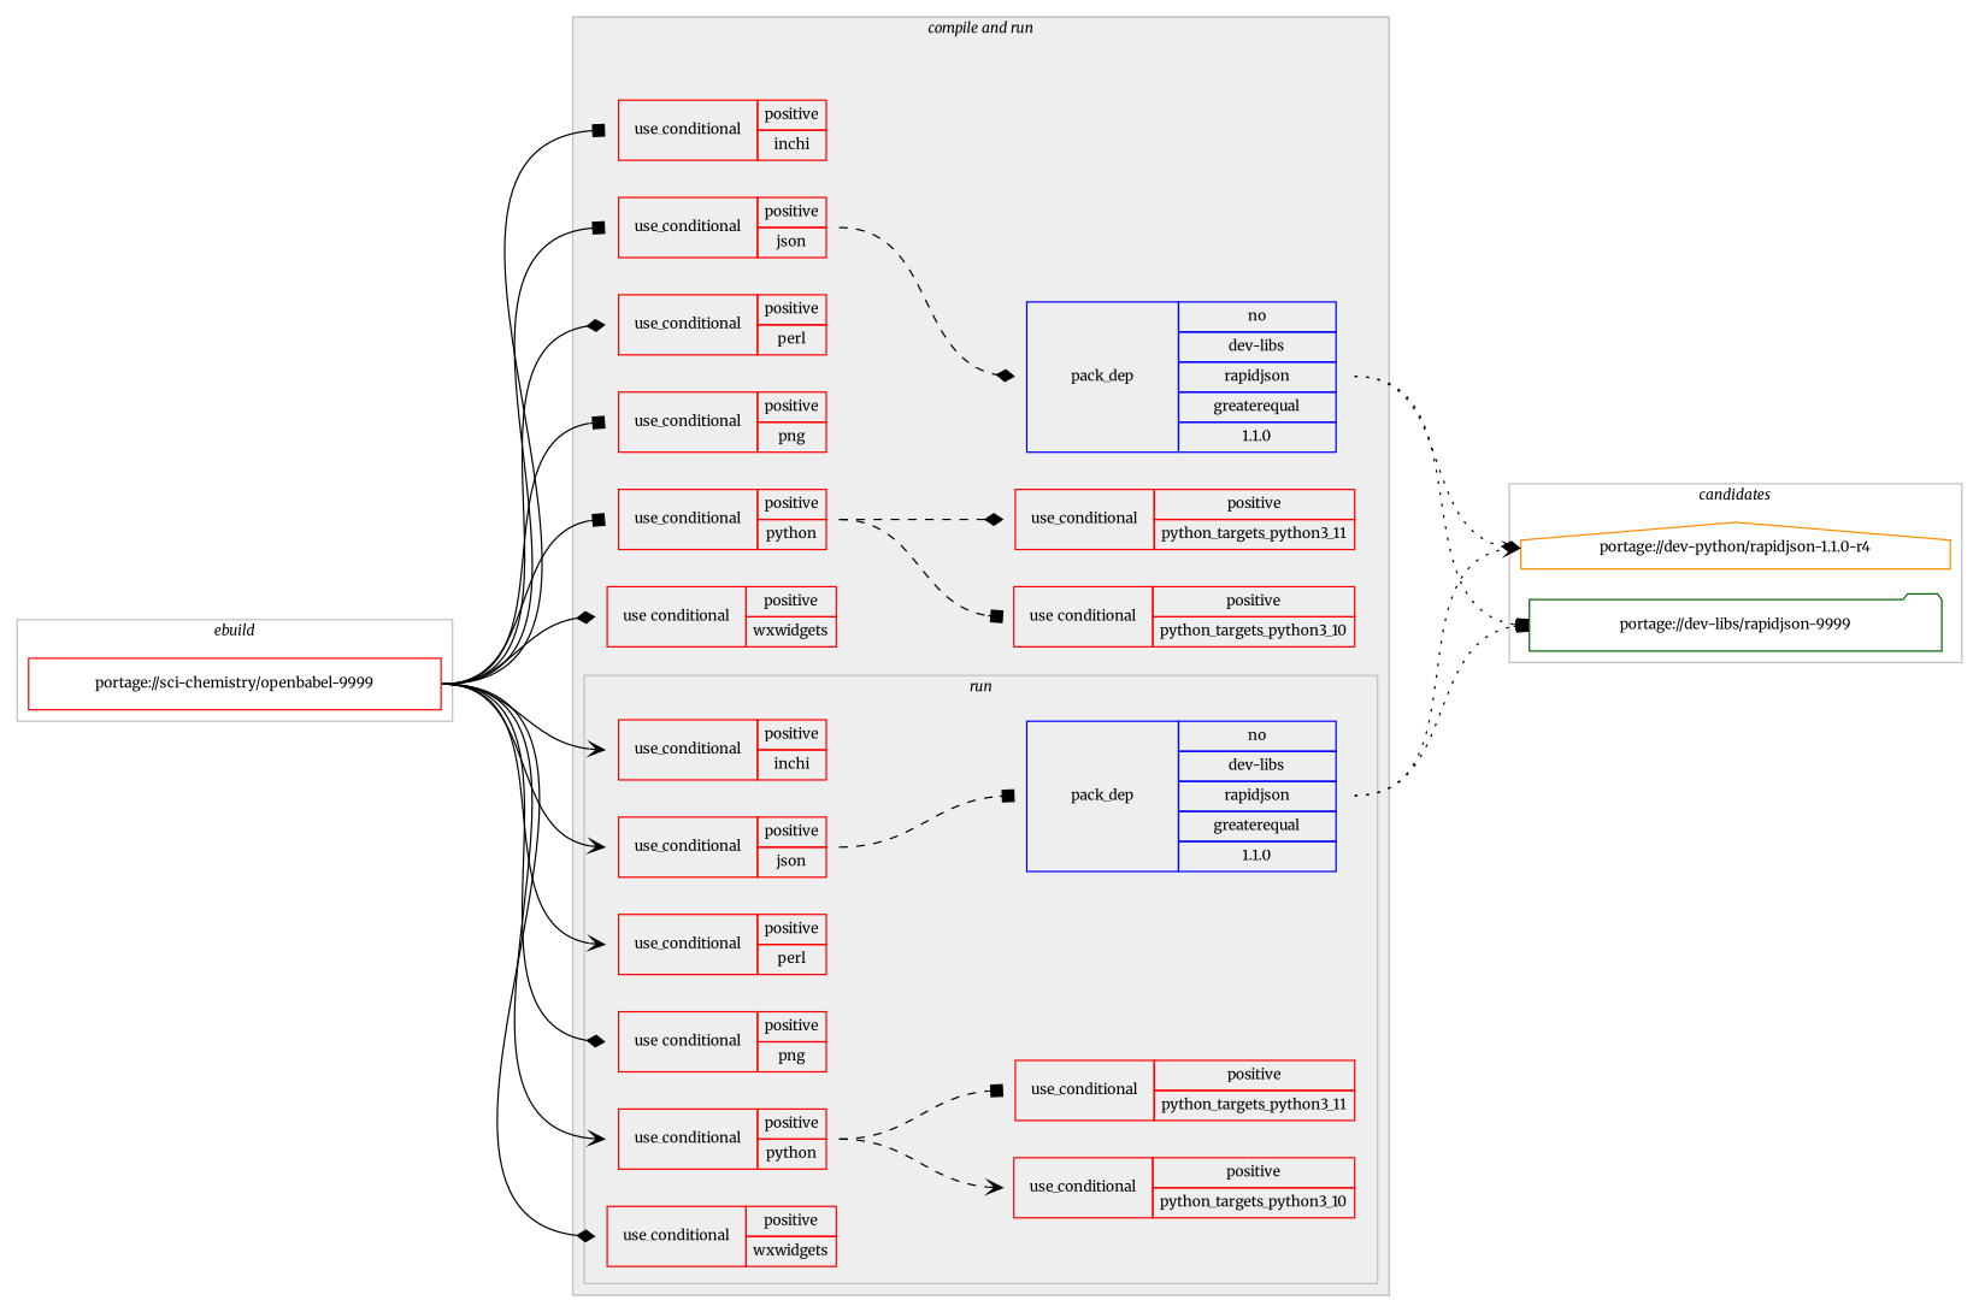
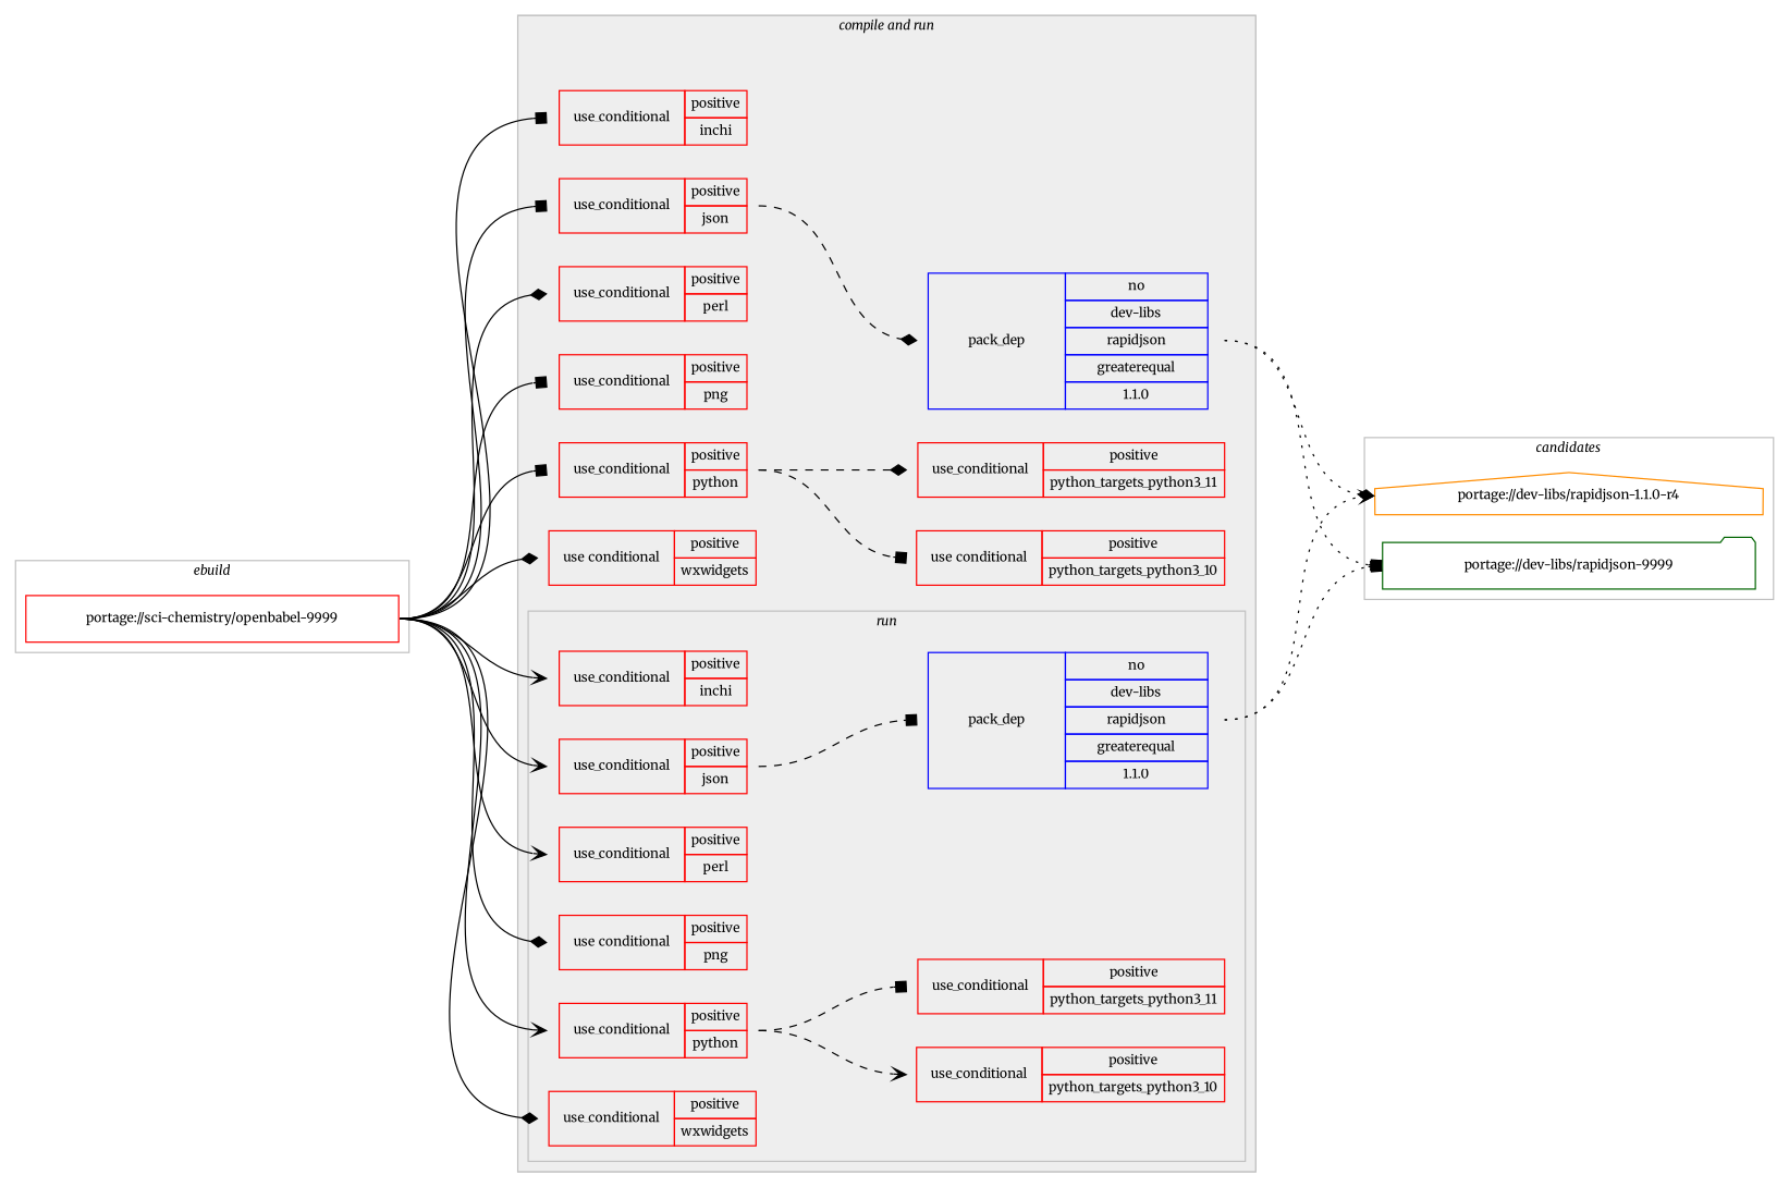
  digraph {
    compound=true
    concentrate=true
    fontname=Merriweather
    fontsize=10
    newrank=true
    rankdir=LR
    ranksep=1.5
    node [color=red fontname=Merriweather fontsize=10 shape=none]
    edge [arrowhead=box headport=w style=solid tailport=e weight=20 fontname=Merriweather]
    n1 [label="portage://sci-chemistry/openbabel-9999" width=4 shape=box]
    n2 [label=<<TABLE BORDER="0" CELLBORDER="1" CELLSPACING="0" CELLPADDING="4"><TR><TD ROWSPAN="3" CELLPADDING="10">use_conditional</TD></TR><TR><TD>positive</TD></TR><TR><TD>inchi</TD></TR></TABLE>>]
    n3 [color=blue label=<<TABLE BORDER="0" CELLBORDER="1" CELLSPACING="0" CELLPADDING="4" WIDTH="220"><TR><TD ROWSPAN="6" CELLPADDING="30">pack_dep</TD></TR><TR><TD WIDTH="110">no</TD></TR><TR><TD>dev-libs</TD></TR><TR><TD>rapidjson</TD></TR><TR><TD>greaterequal</TD></TR><TR><TD>1.1.0</TD></TR></TABLE>>]
    n4 [label=<<TABLE BORDER="0" CELLBORDER="1" CELLSPACING="0" CELLPADDING="4"><TR><TD ROWSPAN="3" CELLPADDING="10">use_conditional</TD></TR><TR><TD>positive</TD></TR><TR><TD>json</TD></TR></TABLE>>]
    n5 [label=<<TABLE BORDER="0" CELLBORDER="1" CELLSPACING="0" CELLPADDING="4"><TR><TD ROWSPAN="3" CELLPADDING="10">use_conditional</TD></TR><TR><TD>positive</TD></TR><TR><TD>perl</TD></TR></TABLE>>]
    n6 [label=<<TABLE BORDER="0" CELLBORDER="1" CELLSPACING="0" CELLPADDING="4"><TR><TD ROWSPAN="3" CELLPADDING="10">use_conditional</TD></TR><TR><TD>positive</TD></TR><TR><TD>png</TD></TR></TABLE>>]
    n7 [label=<<TABLE BORDER="0" CELLBORDER="1" CELLSPACING="0" CELLPADDING="4"><TR><TD ROWSPAN="3" CELLPADDING="10">use_conditional</TD></TR><TR><TD>positive</TD></TR><TR><TD>python_targets_python3_10</TD></TR></TABLE>>]
    n8 [label=<<TABLE BORDER="0" CELLBORDER="1" CELLSPACING="0" CELLPADDING="4"><TR><TD ROWSPAN="3" CELLPADDING="10">use_conditional</TD></TR><TR><TD>positive</TD></TR><TR><TD>python_targets_python3_11</TD></TR></TABLE>>]
    n9 [label=<<TABLE BORDER="0" CELLBORDER="1" CELLSPACING="0" CELLPADDING="4"><TR><TD ROWSPAN="3" CELLPADDING="10">use_conditional</TD></TR><TR><TD>positive</TD></TR><TR><TD>python</TD></TR></TABLE>>]
    n10 [label=<<TABLE BORDER="0" CELLBORDER="1" CELLSPACING="0" CELLPADDING="4"><TR><TD ROWSPAN="3" CELLPADDING="10">use_conditional</TD></TR><TR><TD>positive</TD></TR><TR><TD>wxwidgets</TD></TR></TABLE>>]
    n11 [label=<<TABLE BORDER="0" CELLBORDER="1" CELLSPACING="0" CELLPADDING="4"><TR><TD ROWSPAN="3" CELLPADDING="10">use_conditional</TD></TR><TR><TD>positive</TD></TR><TR><TD>inchi</TD></TR></TABLE>>]
    n12 [color=blue label=<<TABLE BORDER="0" CELLBORDER="1" CELLSPACING="0" CELLPADDING="4" WIDTH="220"><TR><TD ROWSPAN="6" CELLPADDING="30">pack_dep</TD></TR><TR><TD WIDTH="110">no</TD></TR><TR><TD>dev-libs</TD></TR><TR><TD>rapidjson</TD></TR><TR><TD>greaterequal</TD></TR><TR><TD>1.1.0</TD></TR></TABLE>>]
    n13 [label=<<TABLE BORDER="0" CELLBORDER="1" CELLSPACING="0" CELLPADDING="4"><TR><TD ROWSPAN="3" CELLPADDING="10">use_conditional</TD></TR><TR><TD>positive</TD></TR><TR><TD>json</TD></TR></TABLE>>]
    n14 [label=<<TABLE BORDER="0" CELLBORDER="1" CELLSPACING="0" CELLPADDING="4"><TR><TD ROWSPAN="3" CELLPADDING="10">use_conditional</TD></TR><TR><TD>positive</TD></TR><TR><TD>perl</TD></TR></TABLE>>]
    n15 [label=<<TABLE BORDER="0" CELLBORDER="1" CELLSPACING="0" CELLPADDING="4"><TR><TD ROWSPAN="3" CELLPADDING="10">use_conditional</TD></TR><TR><TD>positive</TD></TR><TR><TD>png</TD></TR></TABLE>>]
    n16 [label=<<TABLE BORDER="0" CELLBORDER="1" CELLSPACING="0" CELLPADDING="4"><TR><TD ROWSPAN="3" CELLPADDING="10">use_conditional</TD></TR><TR><TD>positive</TD></TR><TR><TD>python_targets_python3_10</TD></TR></TABLE>>]
    n17 [label=<<TABLE BORDER="0" CELLBORDER="1" CELLSPACING="0" CELLPADDING="4"><TR><TD ROWSPAN="3" CELLPADDING="10">use_conditional</TD></TR><TR><TD>positive</TD></TR><TR><TD>python_targets_python3_11</TD></TR></TABLE>>]
    n18 [label=<<TABLE BORDER="0" CELLBORDER="1" CELLSPACING="0" CELLPADDING="4"><TR><TD ROWSPAN="3" CELLPADDING="10">use_conditional</TD></TR><TR><TD>positive</TD></TR><TR><TD>python</TD></TR></TABLE>>]
    n19 [label=<<TABLE BORDER="0" CELLBORDER="1" CELLSPACING="0" CELLPADDING="4"><TR><TD ROWSPAN="3" CELLPADDING="10">use_conditional</TD></TR><TR><TD>positive</TD></TR><TR><TD>wxwidgets</TD></TR></TABLE>>]
-   n20 [color=darkorange label="portage://dev-python/rapidjson-1.1.0-r4" width=4 shape=house]
+   n20 [color=darkorange label="portage://dev-libs/rapidjson-1.1.0-r4" width=4 shape=house]
    n21 [color=darkgreen label="portage://dev-libs/rapidjson-9999" width=4 shape=folder]
    subgraph cluster_1 {
      color=gray
      label=<<i>ebuild</i>>
      rank=same
      n1
    }
    subgraph cluster_2 {
      color=gray
      label=<<i>dependencies</i>>
      subgraph cluster_3 {
        color=gray
        fillcolor="#eeeeee"
        label=<<i>compile</i>>
        style=filled
        subgraph sub_4 {
          color=gray
          fillcolor="#eeeeee"
          label=<<i>compile</i>>
          style=filled
          n2
        }
        subgraph sub_5 {
          color=gray
          fillcolor="#eeeeee"
          label=<<i>compile</i>>
          style=filled
          n4
          subgraph sub_6 {
            color=gray
            fillcolor="#eeeeee"
            label=<<i>compile</i>>
            style=filled
            n3
          }
        }
        subgraph sub_7 {
          color=gray
          fillcolor="#eeeeee"
          label=<<i>compile</i>>
          style=filled
          n5
        }
        subgraph sub_8 {
          color=gray
          fillcolor="#eeeeee"
          label=<<i>compile</i>>
          style=filled
          n6
        }
        subgraph sub_9 {
          color=gray
          fillcolor="#eeeeee"
          label=<<i>compile</i>>
          style=filled
          n9
          subgraph sub_10 {
            color=gray
            fillcolor="#eeeeee"
            label=<<i>compile</i>>
            style=filled
            n7
          }
          subgraph sub_11 {
            color=gray
            fillcolor="#eeeeee"
            label=<<i>compile</i>>
            style=filled
            n8
          }
        }
        subgraph sub_12 {
          color=gray
          fillcolor="#eeeeee"
          label=<<i>compile</i>>
          style=filled
          n10
        }
      }
      subgraph cluster_13 {
        color=gray
        fillcolor="#eeeeee"
        label=<<i>compile and run</i>>
        style=filled
      }
      subgraph cluster_14 {
        color=gray
        fillcolor="#eeeeee"
        label=<<i>run</i>>
        style=filled
        subgraph sub_15 {
          color=gray
          fillcolor="#eeeeee"
          label=<<i>run</i>>
          style=filled
          n11
        }
        subgraph sub_16 {
          color=gray
          fillcolor="#eeeeee"
          label=<<i>run</i>>
          style=filled
          n13
          subgraph sub_17 {
            color=gray
            fillcolor="#eeeeee"
            label=<<i>run</i>>
            style=filled
            n12
          }
        }
        subgraph sub_18 {
          color=gray
          fillcolor="#eeeeee"
          label=<<i>run</i>>
          style=filled
          n14
        }
        subgraph sub_19 {
          color=gray
          fillcolor="#eeeeee"
          label=<<i>run</i>>
          style=filled
          n15
        }
        subgraph sub_20 {
          color=gray
          fillcolor="#eeeeee"
          label=<<i>run</i>>
          style=filled
          n18
          subgraph sub_21 {
            color=gray
            fillcolor="#eeeeee"
            label=<<i>run</i>>
            style=filled
            n16
          }
          subgraph sub_22 {
            color=gray
            fillcolor="#eeeeee"
            label=<<i>run</i>>
            style=filled
            n17
          }
        }
        subgraph sub_23 {
          color=gray
          fillcolor="#eeeeee"
          label=<<i>run</i>>
          style=filled
          n19
        }
      }
    }
    subgraph cluster_24 {
      color=gray
      label=<<i>candidates</i>>
      rank=same
      subgraph sub_25 {
        color=black
        label=<<i>candidates</i>>
        nodesep=1
        rank=same
        n20
        n21
      }
      subgraph sub_26 {
        color=black
        label=<<i>candidates</i>>
        nodesep=1
        rank=same
        n20
        n21
      }
    }
    n1 -> n2
    n1 -> n4
    n1 -> n5 [arrowhead=diamond]
    n1 -> n6
    n1 -> n9
    n1 -> n10 [arrowhead=diamond]
    n1 -> n11 [arrowhead=vee]
    n1 -> n13 [arrowhead=vee]
    n1 -> n14 [arrowhead=vee]
    n1 -> n15 [arrowhead=diamond]
    n1 -> n18 [arrowhead=vee]
    n1 -> n19 [arrowhead=diamond]
    n3 -> n20 [arrowhead=diamond style=dotted weight=100]
    n3 -> n21 [style=dotted weight=100]
    n4 -> n3 [arrowhead=diamond style=dashed]
    n9 -> n7 [style=dashed]
    n9 -> n8 [arrowhead=diamond style=dashed]
    n12 -> n20 [arrowhead=vee style=dotted weight=100]
    n12 -> n21 [style=dotted weight=100]
    n13 -> n12 [style=dashed]
    n18 -> n16 [arrowhead=vee style=dashed]
    n18 -> n17 [style=dashed]
  }
